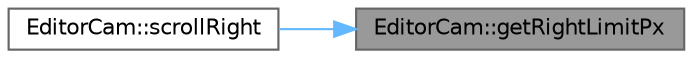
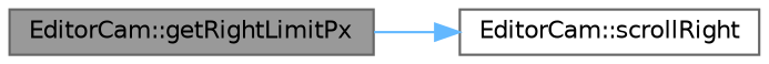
  digraph {
    rankdir=RL
    node [fontname=Helvetica fontsize=10 shape=box style=filled]
    n1 [color=gray40 fillcolor=grey60 fontcolor=black height=0.2 label="EditorCam::getRightLimitPx" width=0.4]
    n2 [color=grey40 fillcolor=white height=0.2 label="EditorCam::scrollRight" width=0.4]
-   n1 -> n2 [color=steelblue1 dir=back fontname=Helvetica fontsize=10 labelfontname=Helvetica labelfontsize=10 style=solid]
+   n2 -> n1 [color=steelblue1 dir=back fontname=Helvetica fontsize=10 labelfontname=Helvetica labelfontsize=10 style=solid]
  }
